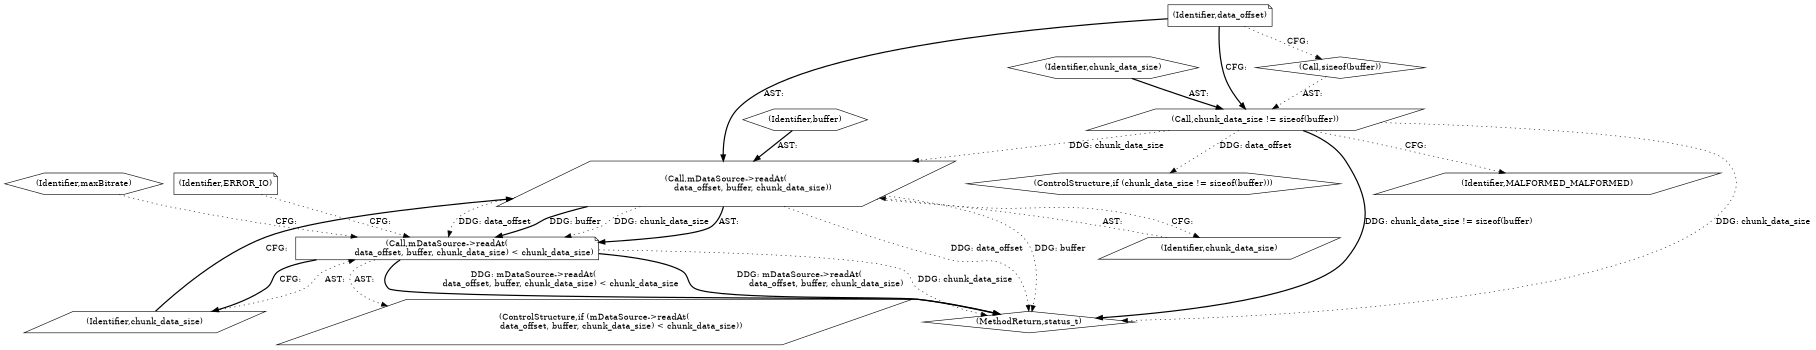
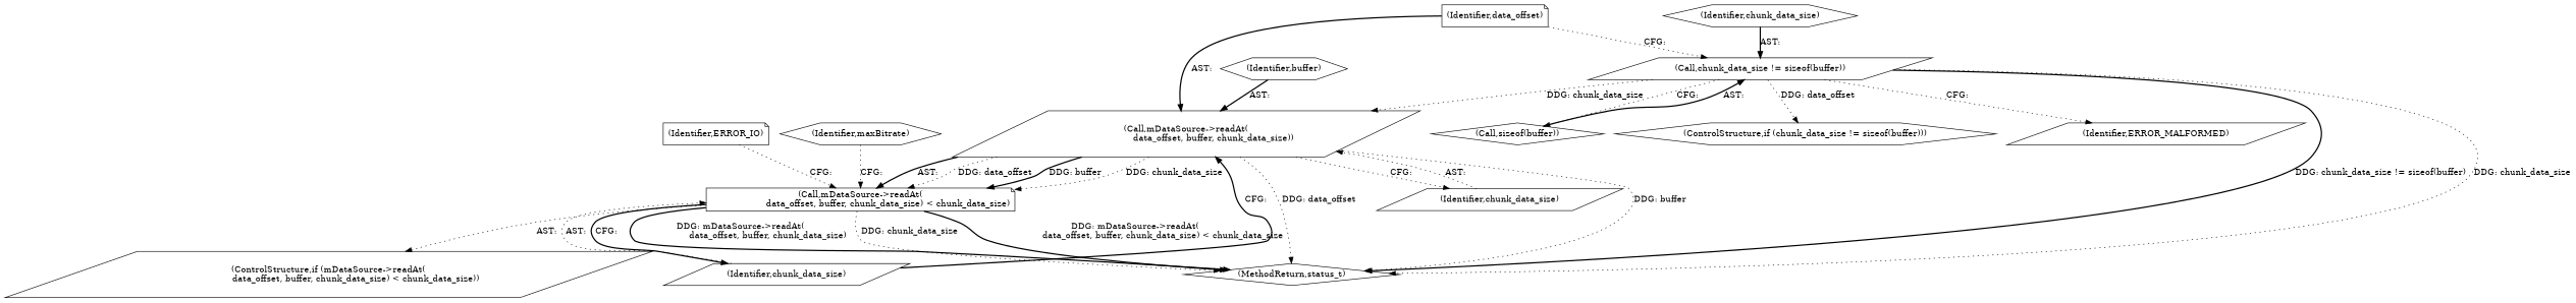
  digraph {
    node [shape=parallelogram]
    edge [style=dotted]
    n1 [label="(Call,chunk_data_size != sizeof(buffer))"]
    n2 [label="(Call,mDataSource->readAt(\n                    data_offset, buffer, chunk_data_size))"]
    n3 [label="(MethodReturn,status_t)" shape=diamond]
    n4 [label="(Call,sizeof(buffer))" shape=diamond]
    n5 [label="(ControlStructure,if (chunk_data_size != sizeof(buffer)))" shape=hexagon]
-   n6 [label="(Identifier,MALFORMED_MALFORMED)"]
+   n6 [label="(Identifier,ERROR_MALFORMED)"]
    n7 [label="(Call,mDataSource->readAt(\n                    data_offset, buffer, chunk_data_size) < chunk_data_size)" shape=note]
    n8 [label="(Identifier,chunk_data_size)"]
    n9 [label="(Identifier,chunk_data_size)"]
    n10 [label="(ControlStructure,if (mDataSource->readAt(\n                    data_offset, buffer, chunk_data_size) < chunk_data_size))"]
    n11 [label="(Identifier,chunk_data_size)" shape=hexagon]
    n12 [label="(Identifier,data_offset)" shape=note]
    n13 [label="(Identifier,maxBitrate)" shape=hexagon]
    n14 [label="(Identifier,buffer)" shape=hexagon]
    n15 [label="(Identifier,ERROR_IO)" shape=note]
    n1 -> n2 [label="DDG: chunk_data_size"]
    n1 -> n3 [label="DDG: chunk_data_size != sizeof(buffer)" style=bold]
    n1 -> n3 [label="DDG: chunk_data_size"]
-   n12 -> n4 [label="CFG: "]
+   n1 -> n4 [label="CFG: "]
    n1 -> n5 [label="DDG: data_offset"]
    n1 -> n6 [label="CFG: "]
    n2 -> n3 [label="DDG: data_offset"]
    n2 -> n3 [label="DDG: buffer"]
    n2 -> n7 [label="AST: " style=bold]
    n2 -> n7 [label="DDG: data_offset"]
    n2 -> n7 [label="DDG: buffer" style=bold]
    n2 -> n7 [label="DDG: chunk_data_size"]
    n2 -> n8 [label="CFG: "]
-   n4 -> n1 [label="AST: "]
+   n4 -> n1 [label="AST: " style=bold]
    n7 -> n3 [label="DDG: mDataSource->readAt(\n                    data_offset, buffer, chunk_data_size)" style=bold]
    n7 -> n3 [label="DDG: chunk_data_size"]
    n7 -> n3 [label="DDG: mDataSource->readAt(\n                    data_offset, buffer, chunk_data_size) < chunk_data_size" style=bold]
    n7 -> n9 [label="CFG: " style=bold]
    n7 -> n10 [label="AST: "]
    n8 -> n2 [label="AST: "]
    n9 -> n2 [label="CFG: " style=bold]
    n9 -> n7 [label="AST: "]
    n11 -> n1 [label="AST: " style=bold]
-   n12 -> n1 [label="CFG: " style=bold]
+   n12 -> n1 [label="CFG: "]
    n12 -> n2 [label="AST: " style=bold]
    n13 -> n7 [label="CFG: "]
    n14 -> n2 [label="AST: " style=bold]
    n15 -> n7 [label="CFG: "]
  }
